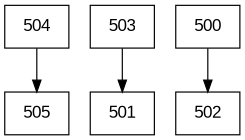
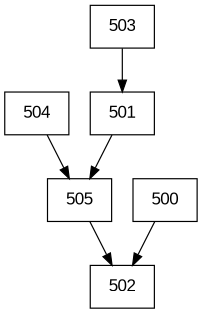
  digraph {
    fontname="Liberation Sans"
    node [fontname="Liberation Sans" shape=record]
    edge [fontname="Liberation Sans"]
    n1 [label="{504}"]
    n2 [label="{505}"]
    n3 [label="{503}"]
    n4 [label="{501}"]
    n5 [label="{502}"]
    n6 [label="{500}"]
    n1 -> n2
+   n2 -> n5
    n3 -> n4
+   n4 -> n2
    n6 -> n5
  }
